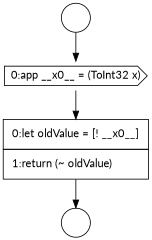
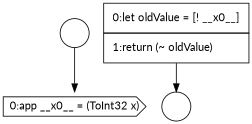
  digraph {
    fontname=Lato
    node [color=black fillcolor=white shape=circle style=filled fontname=Lato]
    edge [color=black fontname=Lato]
    n1 [label=" "]
    n2 [label=<<font color="black">0:app __x0__ = (ToInt32 x)</font>> shape=cds]
    n3 [label=<<font color="black">     <table border="0" cellborder="1" cellspacing="0" cellpadding="10">       <tr><td align="left">0:let oldValue = [! __x0__]</td></tr>       <tr><td align="left">1:return (~ oldValue)</td></tr>     </table>   </font>> margin=0 shape=none]
    n4 [label=" "]
    n1 -> n2
-   n2 -> n3
    n3 -> n4
  }
